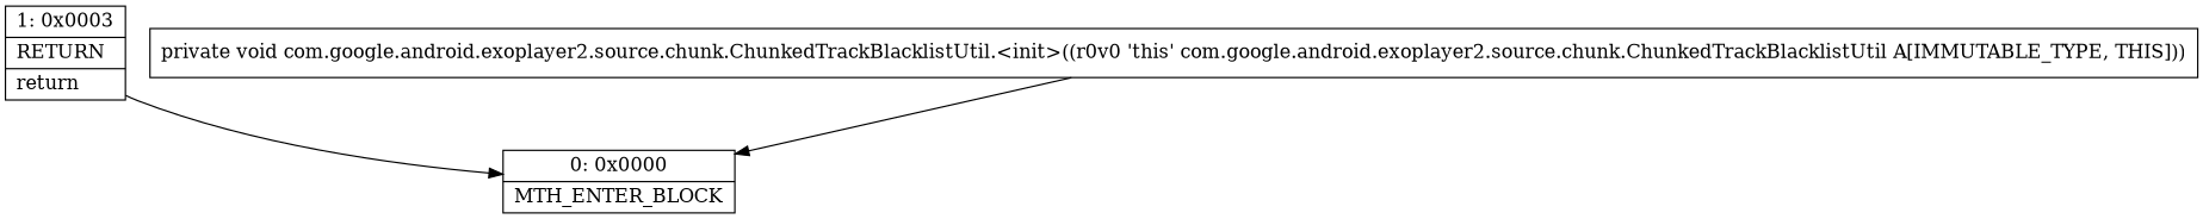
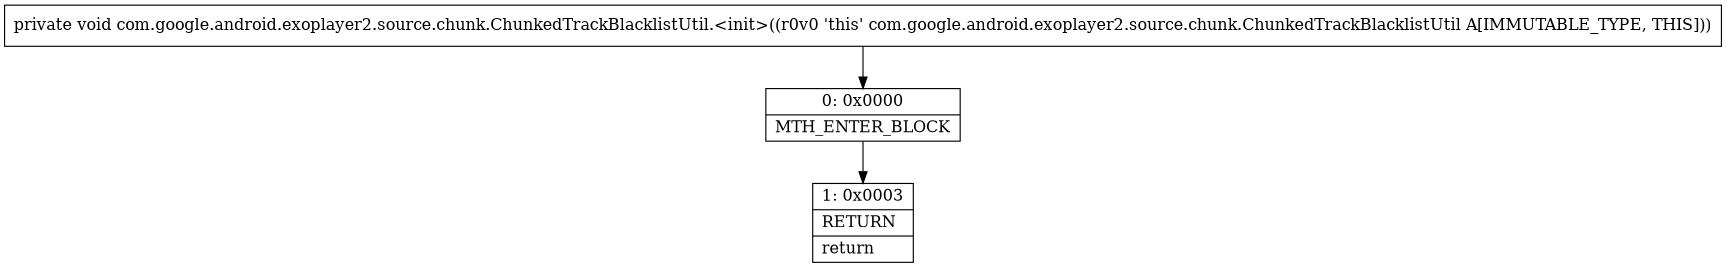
  digraph {
    node [shape=record]
    n1 [label="{0\:\ 0x0000|MTH_ENTER_BLOCK\l}"]
    n2 [label="{1\:\ 0x0003|RETURN\l|return\l}"]
    n3 [label="{private void com.google.android.exoplayer2.source.chunk.ChunkedTrackBlacklistUtil.\<init\>((r0v0 'this' com.google.android.exoplayer2.source.chunk.ChunkedTrackBlacklistUtil A[IMMUTABLE_TYPE, THIS])) }"]
-   n2 -> n1
+   n1 -> n2
    n3 -> n1
  }
